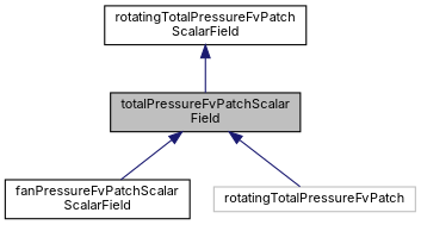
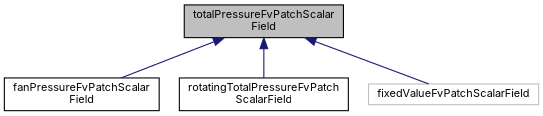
  digraph {
    fontname=Inter
    node [color=black fontname=Inter fontsize=10 shape=record]
    edge [color=midnightblue dir=back fontname=Inter fontsize=10 labelfontname=FreeSans labelfontsize=10 style=solid]
    n1 [fillcolor=grey75 fontcolor=black height=0.2 label="totalPressureFvPatchScalar\lField" style=filled width=0.4]
-   n2 [height=0.2 label="fanPressureFvPatchScalar\lScalarField" width=0.4]
+   n2 [height=0.2 label="fanPressureFvPatchScalar\lField" width=0.4]
    n3 [height=0.2 label="rotatingTotalPressureFvPatch\lScalarField" width=0.4]
-   n4 [color=grey75 height=0.2 label=rotatingTotalPressureFvPatch width=0.4]
+   n4 [color=grey75 height=0.2 label=fixedValueFvPatchScalarField width=0.4]
    n1 -> n2
-   n3 -> n1
+   n1 -> n3
    n1 -> n4
  }
